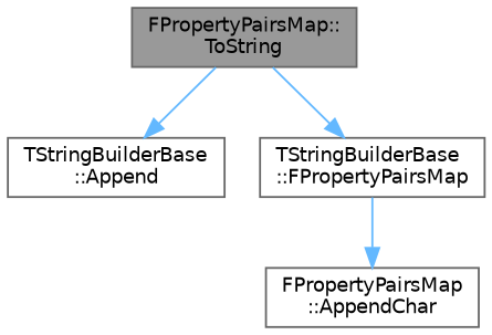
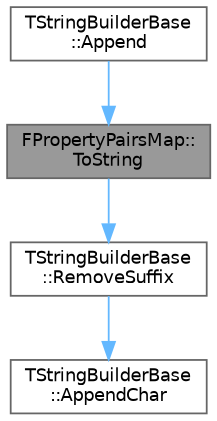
  digraph {
    rankdir=TB
    node [color=grey40 fillcolor=white fontname=Helvetica fontsize=10 shape=box style=filled]
    edge [color=steelblue1 fontname=Helvetica fontsize=10 labelfontname=Helvetica labelfontsize=10 style=solid]
    n1 [color=gray40 fillcolor=grey60 fontcolor=black height=0.2 label="FPropertyPairsMap::\lToString" width=0.4]
    n2 [height=0.2 label="TStringBuilderBase\l::Append" width=0.4]
-   n3 [height=0.2 label="TStringBuilderBase\l::FPropertyPairsMap" width=0.4]
-   n4 [height=0.2 label="FPropertyPairsMap\l::AppendChar" width=0.4]
-   n1 -> n2
+   n3 [height=0.2 label="TStringBuilderBase\l::RemoveSuffix" width=0.4]
+   n4 [height=0.2 label="TStringBuilderBase\l::AppendChar" width=0.4]
+   n2 -> n1
    n1 -> n3
    n3 -> n4
  }
